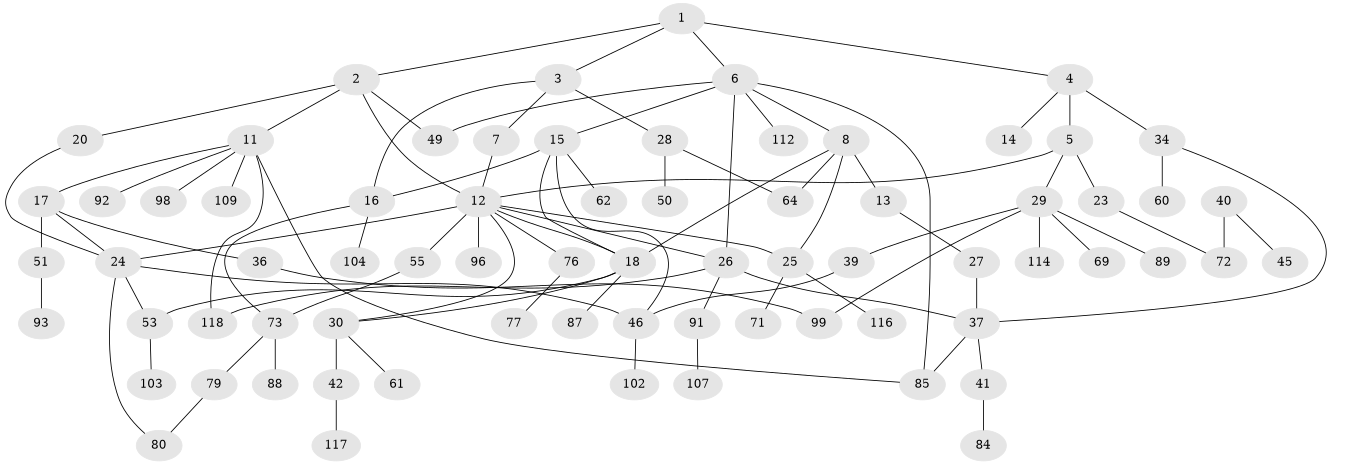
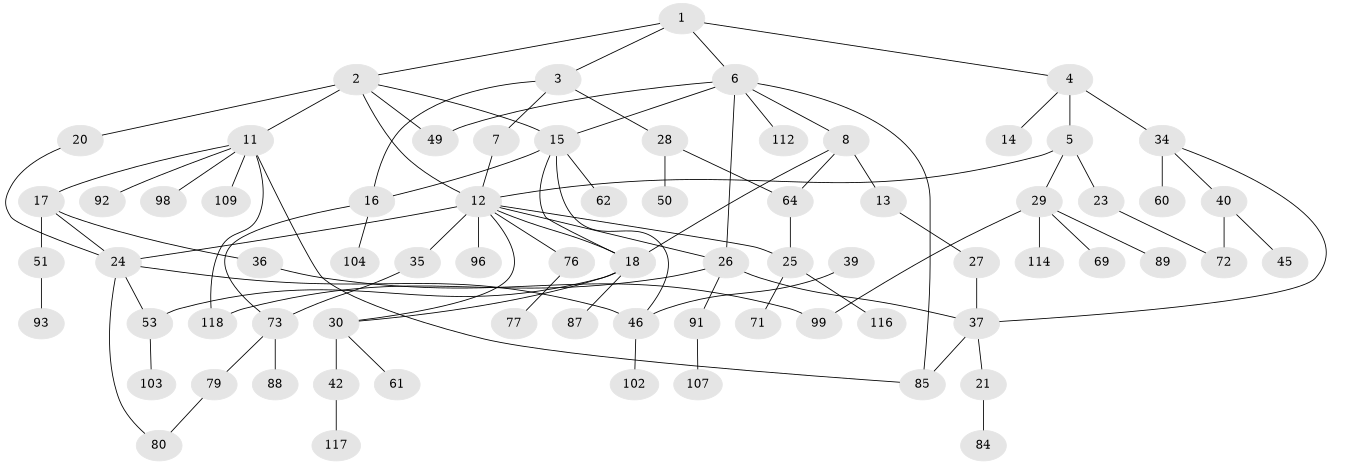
  graph {
    node [color=gray90 style=filled]
    2 [super="+9+97"]
    11 [super="+68"]
    12 [super="+108+38"]
    15 [super="+19+78"]
    20
    49
    1
    3
    4
    6 [super="+35+44"]
    7 [super="+101+95"]
    16 [super="+21"]
    28
    5
    14
    34 [super="+122+57+65"]
    8 [super="+10"]
    26 [super="+75+31"]
    85 [super="+120"]
    112
    17 [super="+32"]
    92
    98
    109
    118 [super="+123"]
    18 [super="+70+33+22"]
    25 [super="+96+59"]
    24 [super="+106+119+47"]
    30
-   55
+   55 [label=35]
    n31 [label=96]
    76
    46
    62
    73 [super="+82"]
    104
    64
    50 [super="+67"]
    23
    29
    37 [super="+48"]
    40
    60 [super="+81"]
    72
    39
    69
    89
    99
    114
    13 [super="+54"]
    91
    27
    53
    87
    71 [super="+94+86"]
    116
    36
    51
    80
    42 [super="+63"]
    61
    77
    102
    79
    88 [super="+121"]
    93
    103
-   41
+   41 [label=21]
    107
    117
    45
    84
    2 -- 11 [weight=2]
    2 -- 12
+   2 -- 15
    2 -- 20
    2 -- 49
    11 -- 85
    11 -- 17
    11 -- 92
    11 -- 98
    11 -- 109
    11 -- 118
    12 -- 26
    12 -- 18
    12 -- 25
    12 -- 24
    12 -- 30
    12 -- 55
    12 -- n31
    12 -- 76
    15 -- 16
    15 -- 18
    15 -- 46
    15 -- 62
    20 -- 24
    1 -- 2
    1 -- 3
    1 -- 4
    1 -- 6
    3 -- 7
    3 -- 16
    3 -- 28
    4 -- 5
    4 -- 14
    4 -- 34 [weight=2]
    6 -- 15
    6 -- 49
    6 -- 8
    6 -- 26
    6 -- 85
    6 -- 112
    7 -- 12
    16 -- 73
    16 -- 104
    28 -- 64
    28 -- 50
    5 -- 12
    5 -- 23
    5 -- 29
    34 -- 37
+   34 -- 40
    34 -- 60
    8 -- 18
-   8 -- 25
+   64 -- 25
    8 -- 64
    8 -- 13
    26 -- 118
    26 -- 37
    26 -- 91
    17 -- 24
    17 -- 36
    17 -- 51
    18 -- 30
    18 -- 53
    18 -- 87
    25 -- 71
    25 -- 116
    24 -- 46
    24 -- 53
    24 -- 80
    30 -- 42
    30 -- 61
    55 -- 73
    76 -- 77
    46 -- 102
    73 -- 79
    73 -- 88
    23 -- 72
-   29 -- 39
    29 -- 69
    29 -- 89
    29 -- 99
    29 -- 114
    37 -- 85
    37 -- 41
    40 -- 72
    40 -- 45
    39 -- 46
    13 -- 27
    91 -- 107
    27 -- 37
    53 -- 103
    36 -- 99
    51 -- 93
    42 -- 117
    79 -- 80
    41 -- 84
  }
